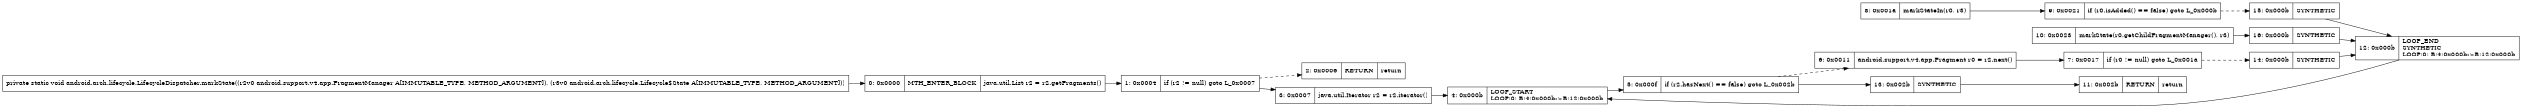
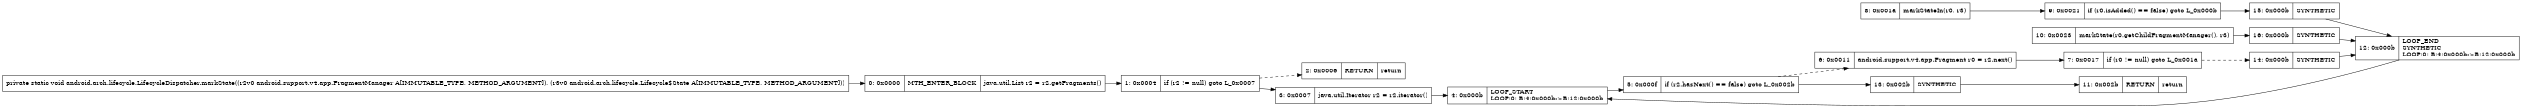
  digraph {
    rankdir=LR
    node [shape=record]
    n1 [label="{0\:\ 0x0000|MTH_ENTER_BLOCK\l|java.util.List r2 = r2.getFragments()\l}"]
    n2 [label="{1\:\ 0x0004|if (r2 != null) goto L_0x0007\l}"]
    n3 [label="{2\:\ 0x0006|RETURN\l|return\l}"]
    n4 [label="{3\:\ 0x0007|java.util.Iterator r2 = r2.iterator()\l}"]
    n5 [label="{4\:\ 0x000b|LOOP_START\lLOOP:0: B:4:0x000b\-\>B:12:0x000b\l}"]
    n6 [label="{5\:\ 0x000f|if (r2.hasNext() == false) goto L_0x002b\l}"]
    n7 [label="{6\:\ 0x0011|android.support.v4.app.Fragment r0 = r2.next()\l}"]
    n8 [label="{13\:\ 0x002b|SYNTHETIC\l}"]
    n9 [label="{7\:\ 0x0017|if (r0 != null) goto L_0x001a\l}"]
    n10 [label="{11\:\ 0x002b|RETURN\l|return\l}"]
    n11 [label="{14\:\ 0x000b|SYNTHETIC\l}"]
    n12 [label="{8\:\ 0x001a|markStateIn(r0, r3)\l}"]
    n13 [label="{9\:\ 0x0021|if (r0.isAdded() == false) goto L_0x000b\l}"]
    n14 [label="{12\:\ 0x000b|LOOP_END\lSYNTHETIC\lLOOP:0: B:4:0x000b\-\>B:12:0x000b\l}"]
    n15 [label="{15\:\ 0x000b|SYNTHETIC\l}"]
    n16 [label="{10\:\ 0x0023|markState(r0.getChildFragmentManager(), r3)\l}"]
    n17 [label="{16\:\ 0x000b|SYNTHETIC\l}"]
    n18 [label="{private static void android.arch.lifecycle.LifecycleDispatcher.markState((r2v0 android.support.v4.app.FragmentManager A[IMMUTABLE_TYPE, METHOD_ARGUMENT]), (r3v0 android.arch.lifecycle.Lifecycle$State A[IMMUTABLE_TYPE, METHOD_ARGUMENT])) }"]
    n1 -> n2
    n2 -> n3 [style=dashed]
    n2 -> n4
    n4 -> n5
    n5 -> n6
    n6 -> n7 [style=dashed]
    n6 -> n8
    n7 -> n9
    n8 -> n10
    n9 -> n11 [style=dashed]
    n11 -> n14
    n12 -> n13
-   n13 -> n15 [style=dashed]
+   n13 -> n15
    n14 -> n5
    n15 -> n14
    n16 -> n17
    n17 -> n14
    n18 -> n1
  }
